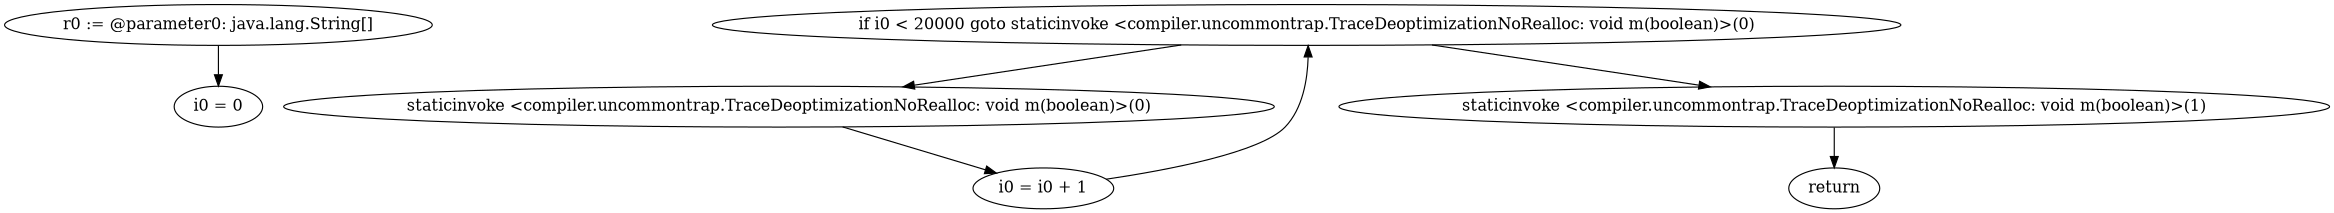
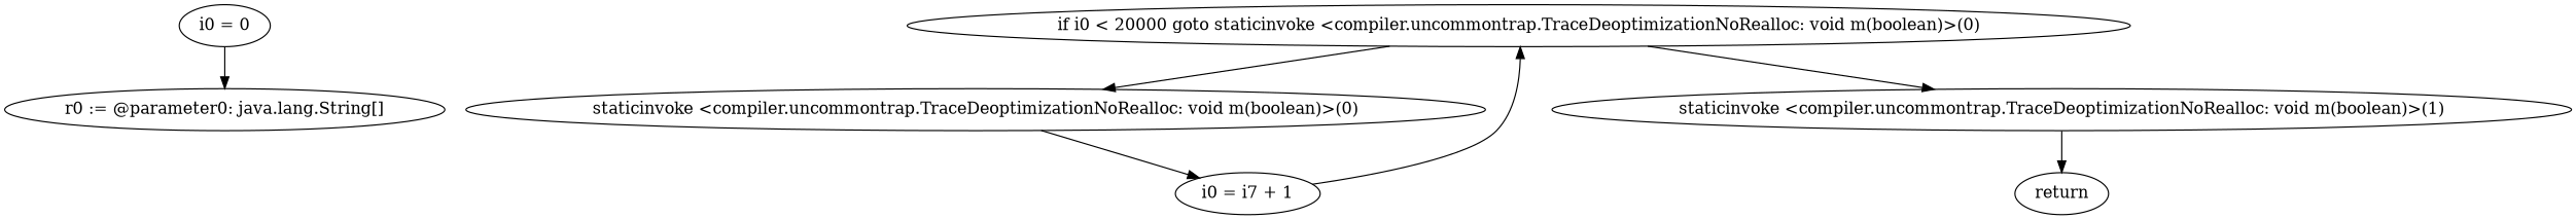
  digraph {
    "r0 := @parameter0: java.lang.String[]"
    "i0 = 0"
    "if i0 < 20000 goto staticinvoke <compiler.uncommontrap.TraceDeoptimizationNoRealloc: void m(boolean)>(0)"
    "staticinvoke <compiler.uncommontrap.TraceDeoptimizationNoRealloc: void m(boolean)>(0)"
    "staticinvoke <compiler.uncommontrap.TraceDeoptimizationNoRealloc: void m(boolean)>(1)"
-   "i0 = i0 + 1"
+   "i0 = i0 + 1" [label="i0 = i7 + 1"]
    return
-   "r0 := @parameter0: java.lang.String[]" -> "i0 = 0"
+   "i0 = 0" -> "r0 := @parameter0: java.lang.String[]"
    "if i0 < 20000 goto staticinvoke <compiler.uncommontrap.TraceDeoptimizationNoRealloc: void m(boolean)>(0)" -> "staticinvoke <compiler.uncommontrap.TraceDeoptimizationNoRealloc: void m(boolean)>(0)"
    "if i0 < 20000 goto staticinvoke <compiler.uncommontrap.TraceDeoptimizationNoRealloc: void m(boolean)>(0)" -> "staticinvoke <compiler.uncommontrap.TraceDeoptimizationNoRealloc: void m(boolean)>(1)"
    "staticinvoke <compiler.uncommontrap.TraceDeoptimizationNoRealloc: void m(boolean)>(0)" -> "i0 = i0 + 1"
    "staticinvoke <compiler.uncommontrap.TraceDeoptimizationNoRealloc: void m(boolean)>(1)" -> return
    "i0 = i0 + 1" -> "if i0 < 20000 goto staticinvoke <compiler.uncommontrap.TraceDeoptimizationNoRealloc: void m(boolean)>(0)"
  }
